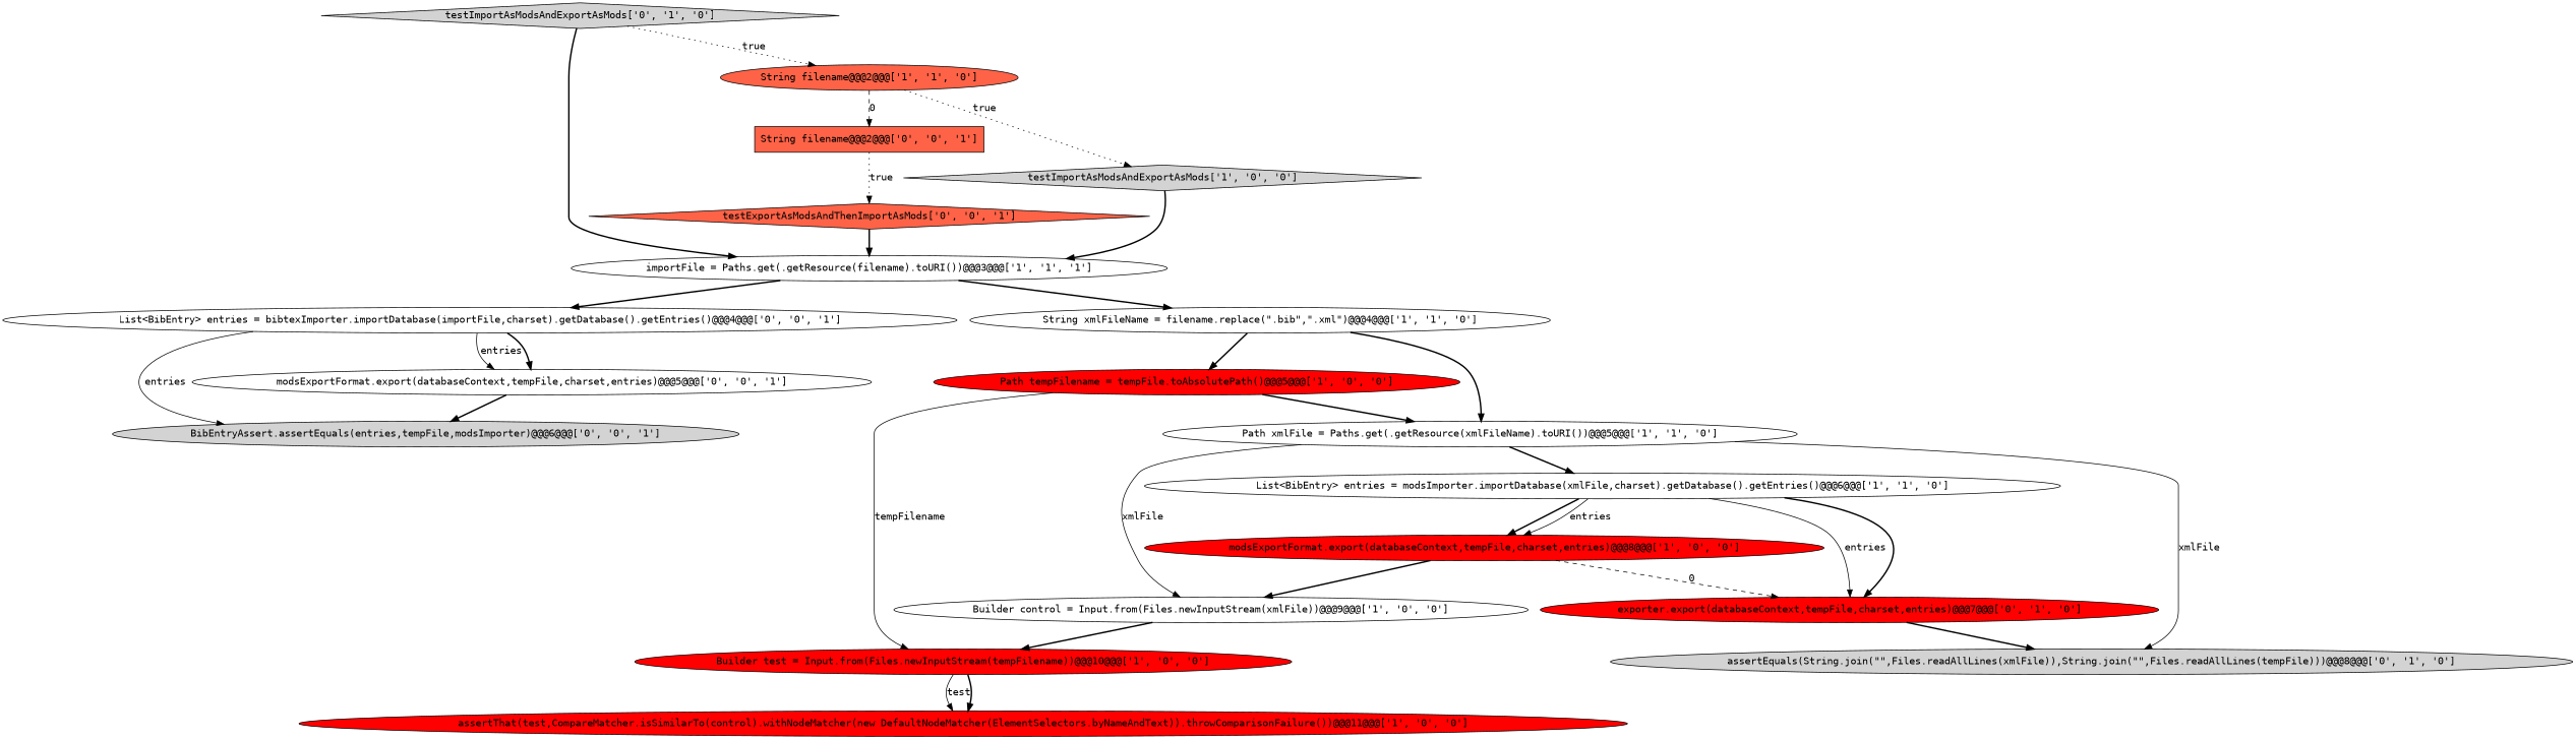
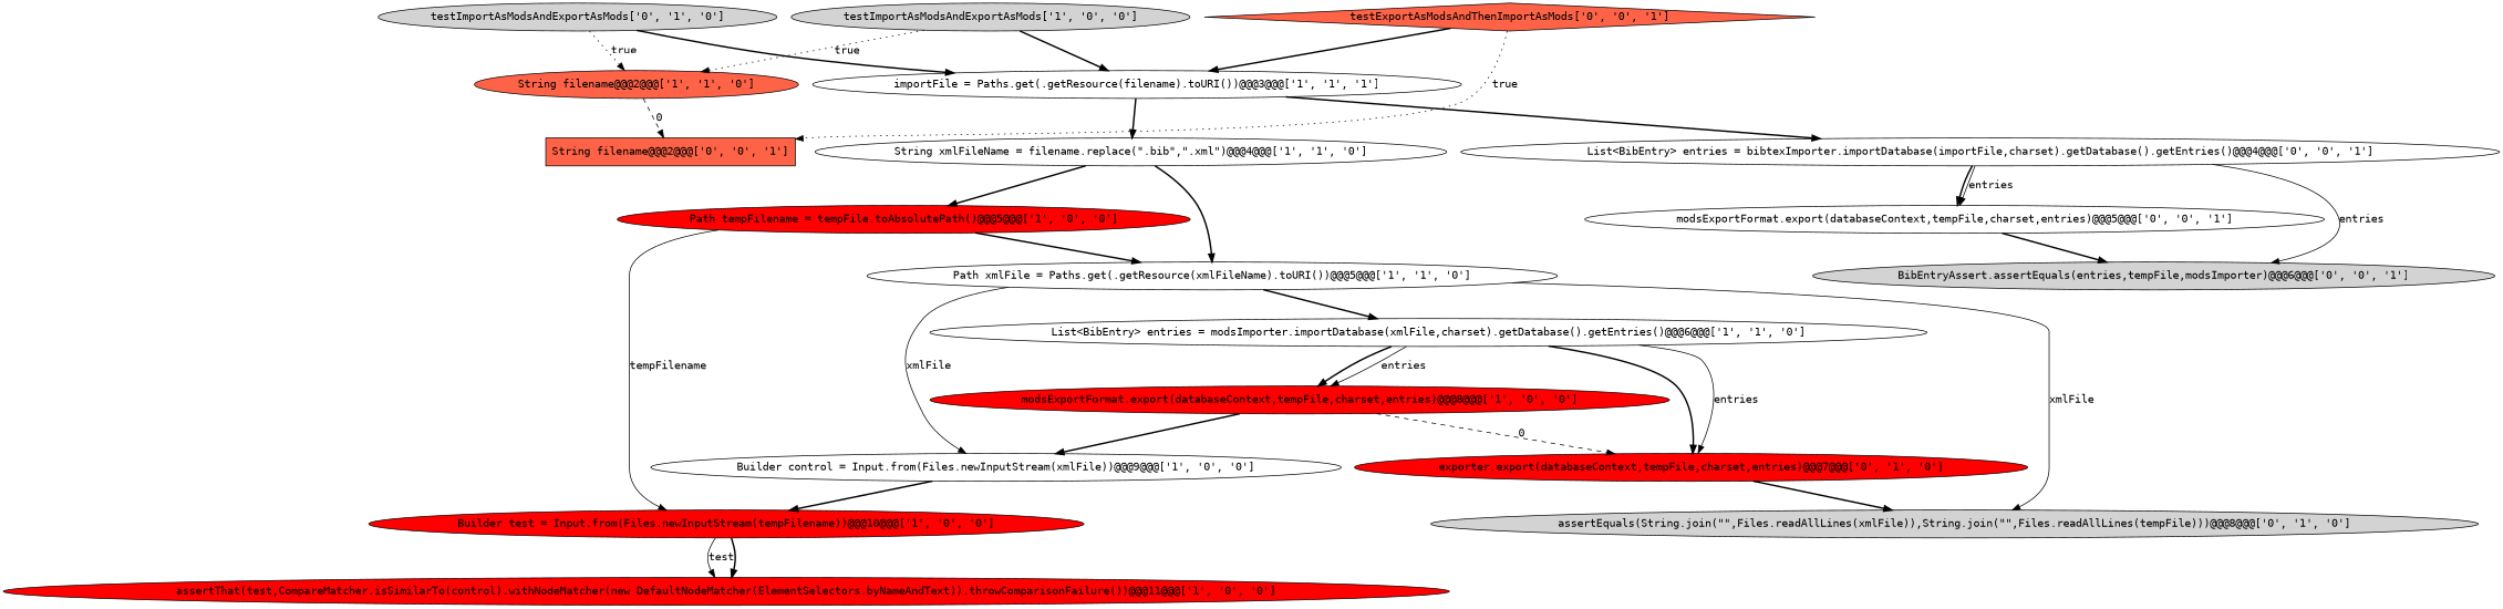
  digraph {
    fontname="DejaVu Sans Mono"
    node [fillcolor=white fontname="DejaVu Sans Mono" shape=ellipse style=filled]
    edge [fontname="DejaVu Sans Mono" style=bold]
    n1 [fillcolor=red label="Path tempFilename = tempFile.toAbsolutePath()@@@5@@@['1', '0', '0']"]
    n2 [fillcolor=red label="Builder test = Input.from(Files.newInputStream(tempFilename))@@@10@@@['1', '0', '0']"]
    n3 [label="Path xmlFile = Paths.get(.getResource(xmlFileName).toURI())@@@5@@@['1', '1', '0']"]
    n4 [fillcolor=red label="assertThat(test,CompareMatcher.isSimilarTo(control).withNodeMatcher(new DefaultNodeMatcher(ElementSelectors.byNameAndText)).throwComparisonFailure())@@@11@@@['1', '0', '0']"]
    n5 [label="Builder control = Input.from(Files.newInputStream(xmlFile))@@@9@@@['1', '0', '0']"]
    n6 [label="List<BibEntry> entries = modsImporter.importDatabase(xmlFile,charset).getDatabase().getEntries()@@@6@@@['1', '1', '0']"]
    n7 [fillcolor=lightgray label="assertEquals(String.join(\"\",Files.readAllLines(xmlFile)),String.join(\"\",Files.readAllLines(tempFile)))@@@8@@@['0', '1', '0']"]
    n8 [fillcolor=lightgray label="BibEntryAssert.assertEquals(entries,tempFile,modsImporter)@@@6@@@['0', '0', '1']"]
    n9 [fillcolor=tomato label="testExportAsModsAndThenImportAsMods['0', '0', '1']" shape=diamond]
    n10 [label="importFile = Paths.get(.getResource(filename).toURI())@@@3@@@['1', '1', '1']"]
    n11 [fillcolor=tomato label="String filename@@@2@@@['0', '0', '1']" shape=box]
    n12 [label="List<BibEntry> entries = bibtexImporter.importDatabase(importFile,charset).getDatabase().getEntries()@@@4@@@['0', '0', '1']"]
    n13 [label="String xmlFileName = filename.replace(\".bib\",\".xml\")@@@4@@@['1', '1', '0']"]
    n14 [label="modsExportFormat.export(databaseContext,tempFile,charset,entries)@@@5@@@['0', '0', '1']"]
    n15 [fillcolor=tomato label="String filename@@@2@@@['1', '1', '0']"]
    n16 [fillcolor=red label="modsExportFormat.export(databaseContext,tempFile,charset,entries)@@@8@@@['1', '0', '0']"]
    n17 [fillcolor=red label="exporter.export(databaseContext,tempFile,charset,entries)@@@7@@@['0', '1', '0']"]
-   n18 [fillcolor=lightgray label="testImportAsModsAndExportAsMods['1', '0', '0']" shape=diamond]
-   n19 [fillcolor=lightgray label="testImportAsModsAndExportAsMods['0', '1', '0']" shape=diamond]
+   n18 [fillcolor=lightgray label="testImportAsModsAndExportAsMods['1', '0', '0']"]
+   n19 [fillcolor=lightgray label="testImportAsModsAndExportAsMods['0', '1', '0']"]
    n1 -> n2 [label=tempFilename style=solid]
    n1 -> n3
    n2 -> n4 [label=test style=solid]
    n2 -> n4
    n3 -> n5 [label=xmlFile style=solid]
    n3 -> n6
    n3 -> n7 [label=xmlFile style=solid]
    n5 -> n2
    n6 -> n16
    n6 -> n16 [label=entries style=solid]
    n6 -> n17 [label=entries style=solid]
    n6 -> n17
    n9 -> n10
-   n11 -> n9 [label=true style=dotted]
+   n9 -> n11 [label=true style=dotted]
    n10 -> n12
    n10 -> n13
    n12 -> n8 [label=entries style=solid]
    n12 -> n14 [label=entries style=solid]
    n12 -> n14
    n13 -> n1
    n13 -> n3
    n14 -> n8
    n15 -> n11 [label=0 style=dashed]
    n16 -> n5
    n16 -> n17 [label=0 style=dashed]
    n17 -> n7
    n18 -> n10
-   n15 -> n18 [label=true style=dotted]
+   n18 -> n15 [label=true style=dotted]
    n19 -> n10
    n19 -> n15 [label=true style=dotted]
  }
